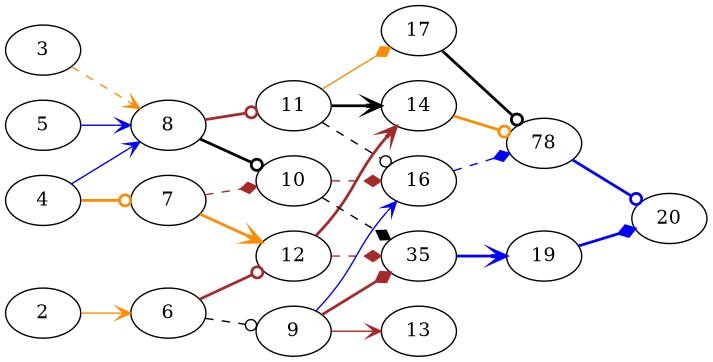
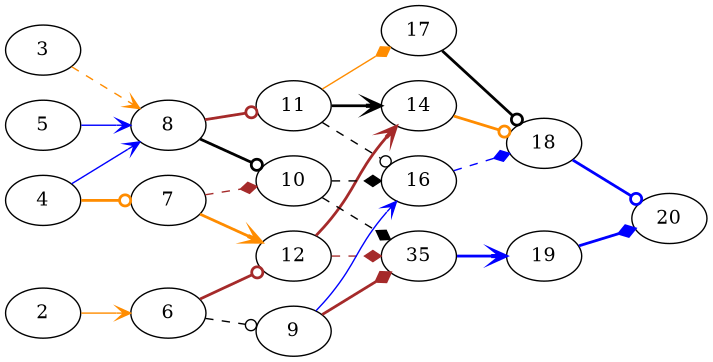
  digraph {
    rankdir=LR
    node [alpha=0.19]
    edge [arrowhead=vee color=brown style=bold]
    7 [expect_size=31224832]
    12 [alpha=0.11 expect_size=33880064]
    10 [alpha=0.11 expect_size=6914048]
    n4 [alpha=0.17 expect_size=47971328 label=35]
    14 [alpha=0.11 expect_size=49608704]
    16 [alpha=0.04 expect_size=21419008]
    2 [alpha=0.05 expect_size=32592896]
    6 [alpha=0.17 expect_size=22533120]
    9 [alpha=0.07 expect_size=23449600]
-   13 [alpha=0.04 expect_size=46579712]
    3 [alpha=0.01 expect_size=51366912]
    8 [expect_size=18247680]
    11 [alpha=0.06 expect_size=44928000]
    17 [alpha=0.09 expect_size=13720576]
    4 [expect_size=15137792]
    5 [alpha=0.09 expect_size=7576576]
    19 [expect_size=8922112]
-   18 [alpha=0.15 expect_size=12273664 label=78]
+   18 [alpha=0.15 expect_size=12273664]
    20 [expect_size=26249216]
    7 -> 12 [color=darkorange]
    7 -> 10 [arrowhead=diamond style=dashed]
    12 -> n4 [arrowhead=diamond style=dashed]
    12 -> 14
    10 -> n4 [arrowhead=diamond color=black style=dashed]
-   10 -> 16 [arrowhead=diamond style=dashed]
+   10 -> 16 [arrowhead=diamond color=black style=dashed]
    n4 -> 19 [color=blue]
    14 -> 18 [arrowhead=odot color=darkorange]
    16 -> 18 [arrowhead=diamond color=blue style=dashed]
    2 -> 6 [color=darkorange style=solid]
    6 -> 12 [arrowhead=odot]
    6 -> 9 [arrowhead=odot color=black style=dashed]
    9 -> n4 [arrowhead=diamond]
    9 -> 16 [color=blue style=solid]
-   9 -> 13 [style=solid]
    3 -> 8 [color=darkorange style=dashed]
    8 -> 10 [arrowhead=odot color=black]
    8 -> 11 [arrowhead=odot]
    11 -> 14 [color=black]
    11 -> 16 [arrowhead=odot color=black style=dashed]
    11 -> 17 [arrowhead=diamond color=darkorange style=solid]
    17 -> 18 [arrowhead=odot color=black]
    4 -> 7 [arrowhead=odot color=darkorange]
    4 -> 8 [color=blue style=solid]
    5 -> 8 [color=blue style=solid]
    19 -> 20 [arrowhead=diamond color=blue]
    18 -> 20 [arrowhead=odot color=blue]
  }
